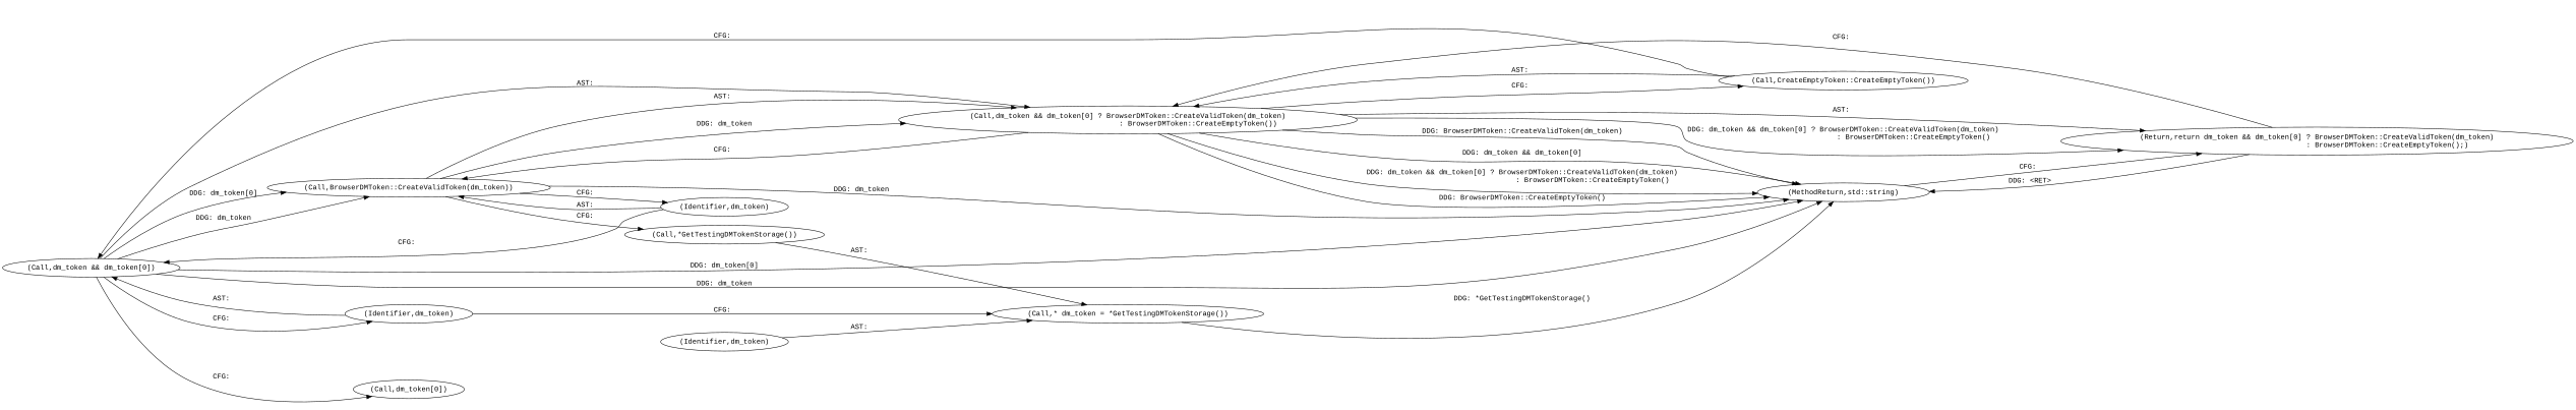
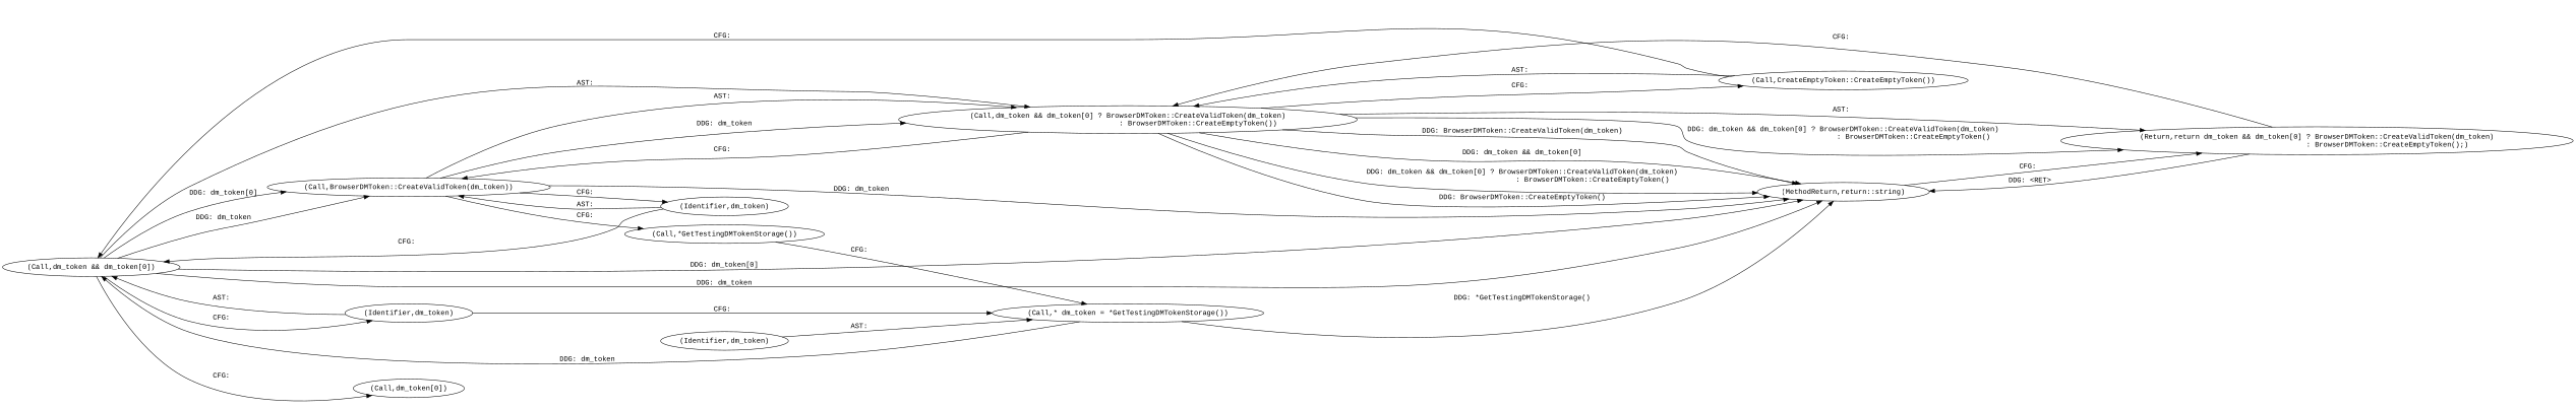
  digraph {
    fontname="Liberation Mono"
    rankdir=LR
    node [fontname="Liberation Mono"]
    edge [fontname="Liberation Mono"]
    n1 [label="(Call,dm_token && dm_token[0])"]
    n2 [label="(Call,BrowserDMToken::CreateValidToken(dm_token))"]
    n3 [label="(Call,dm_token && dm_token[0] ? BrowserDMToken::CreateValidToken(dm_token)\n                                 : BrowserDMToken::CreateEmptyToken())"]
    n4 [label="(Call,dm_token[0])"]
    n5 [label="(Identifier,dm_token)"]
-   n6 [label="(MethodReturn,std::string)"]
+   n6 [label="(MethodReturn,return::string)"]
    n7 [label="(Call,*GetTestingDMTokenStorage())"]
    n8 [label="(Identifier,dm_token)"]
    n9 [label="(Return,return dm_token && dm_token[0] ? BrowserDMToken::CreateValidToken(dm_token)\n                                 : BrowserDMToken::CreateEmptyToken();)"]
    n10 [label="(Call,CreateEmptyToken::CreateEmptyToken())"]
    n11 [label="(Call,* dm_token = *GetTestingDMTokenStorage())"]
    n12 [label="(Identifier,dm_token)"]
    n1 -> n2 [label="DDG: dm_token[0]"]
    n1 -> n2 [label="DDG: dm_token"]
    n1 -> n3 [label="AST: "]
    n1 -> n4 [label="CFG: "]
    n1 -> n5 [label="CFG: "]
    n1 -> n6 [label="DDG: dm_token[0]"]
    n1 -> n6 [label="DDG: dm_token"]
    n2 -> n3 [label="AST: "]
    n2 -> n3 [label="DDG: dm_token"]
    n2 -> n6 [label="DDG: dm_token"]
    n2 -> n7 [label="CFG: "]
    n2 -> n8 [label="CFG: "]
    n3 -> n2 [label="CFG: "]
    n3 -> n6 [label="DDG: BrowserDMToken::CreateEmptyToken()"]
    n3 -> n6 [label="DDG: BrowserDMToken::CreateValidToken(dm_token)"]
    n3 -> n6 [label="DDG: dm_token && dm_token[0]"]
    n3 -> n6 [label="DDG: dm_token && dm_token[0] ? BrowserDMToken::CreateValidToken(dm_token)\n                                 : BrowserDMToken::CreateEmptyToken()"]
    n3 -> n9 [label="AST: "]
    n3 -> n9 [label="DDG: dm_token && dm_token[0] ? BrowserDMToken::CreateValidToken(dm_token)\n                                 : BrowserDMToken::CreateEmptyToken()"]
    n3 -> n10 [label="CFG: "]
    n5 -> n1 [label="AST: "]
    n5 -> n11 [label="CFG: "]
    n6 -> n9 [label="CFG: "]
-   n7 -> n11 [label="AST: "]
+   n7 -> n11 [label="CFG: "]
    n8 -> n1 [label="CFG: "]
    n8 -> n2 [label="AST: "]
    n9 -> n3 [label="CFG: "]
    n9 -> n6 [label="DDG: <RET>"]
    n10 -> n1 [label="CFG: "]
    n10 -> n3 [label="AST: "]
+   n11 -> n1 [label="DDG: dm_token"]
    n11 -> n6 [label="DDG: *GetTestingDMTokenStorage()"]
    n12 -> n11 [label="AST: "]
  }
